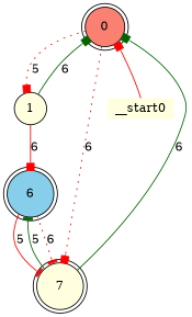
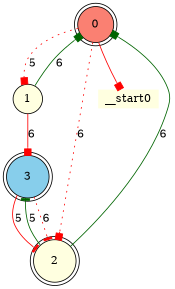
  digraph {
    node [fillcolor=lightyellow shape=doublecircle style=filled]
    edge [arrowhead=box color=red style=solid]
    n1 [fillcolor=salmon label=0]
    n2 [label=1 shape=circle]
-   n3 [label=7]
-   n4 [fillcolor=skyblue label=6]
+   n3 [label=2]
+   n4 [fillcolor=skyblue label=3]
    __start0 [height=0 shape=none width=0]
    n1 -> n2 [label=5 style=dotted]
    n1 -> n3 [label=6 style=dotted]
    n2 -> n1 [color=darkgreen label=6]
    n2 -> n4 [label=6]
    n3 -> n1 [color=darkgreen label=6]
    n3 -> n4 [arrowhead=tee color=darkgreen label=5]
    n4 -> n3 [arrowhead=tee label=5]
    n4 -> n3 [arrowhead=tee label=6 style=dotted]
-   __start0 -> n1
+   n1 -> __start0
  }
